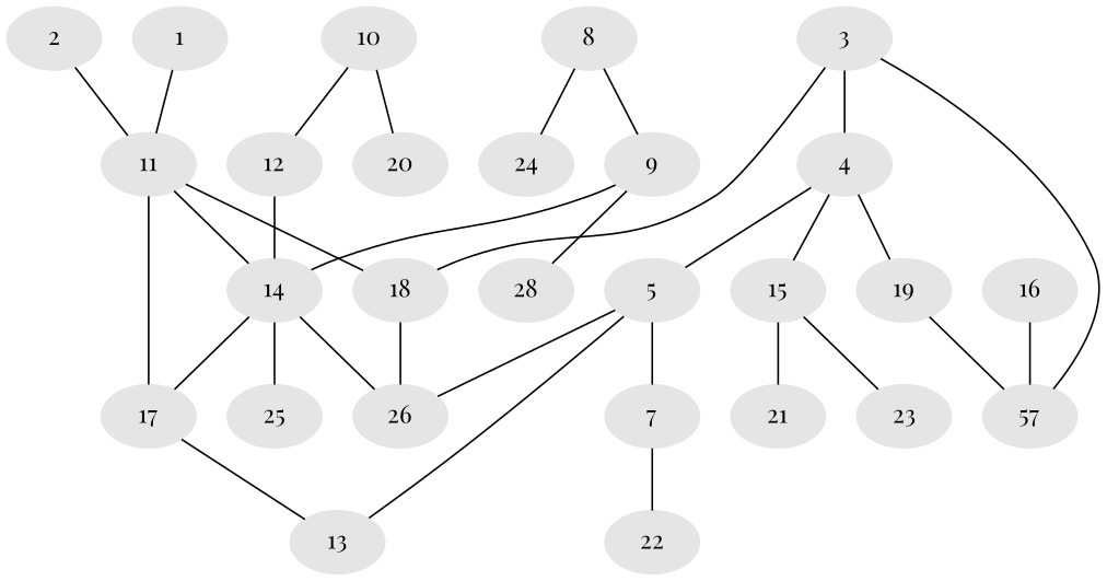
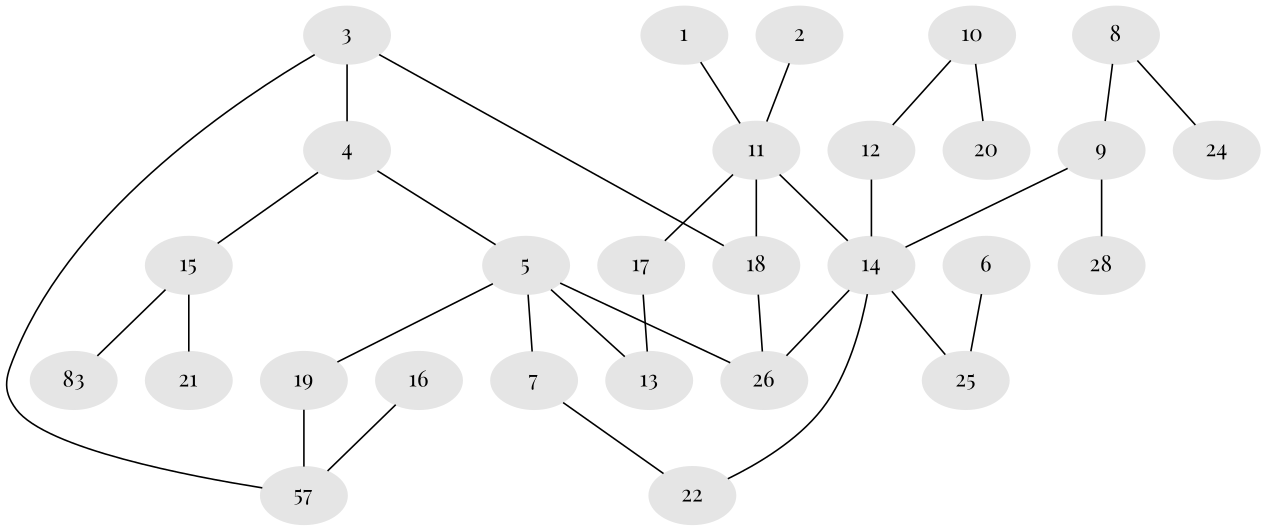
  graph {
    fontname="Playfair Display"
    node [color=gray90 fontname="Playfair Display" style=filled]
    edge [fontname="Playfair Display" weight=1.0]
    1
    11
    14
    17
    18
    2
    3
    4
    n9 [label=57]
    5
    15
    19
    26
    25
    22
    13
    7
    21
-   23
+   23 [label=83]
+   6
    8
    9
    24
    28
    10
    12
    20
    16
    1 -- 11
    11 -- 14
    11 -- 17
    11 -- 18
    14 -- 26
    14 -- 25
-   14 -- 17
+   14 -- 22
    17 -- 13
    18 -- 26
    2 -- 11
    3 -- 18
    3 -- 4
    3 -- n9
    4 -- 5
    4 -- 15
-   4 -- 19
+   5 -- 19
    5 -- 26
    5 -- 13
    5 -- 7
    15 -- 21
    15 -- 23
    19 -- n9
    7 -- 22
+   6 -- 25
    8 -- 9
    8 -- 24
    9 -- 14
    9 -- 28
    10 -- 12
    10 -- 20
    12 -- 14
    16 -- n9
  }
